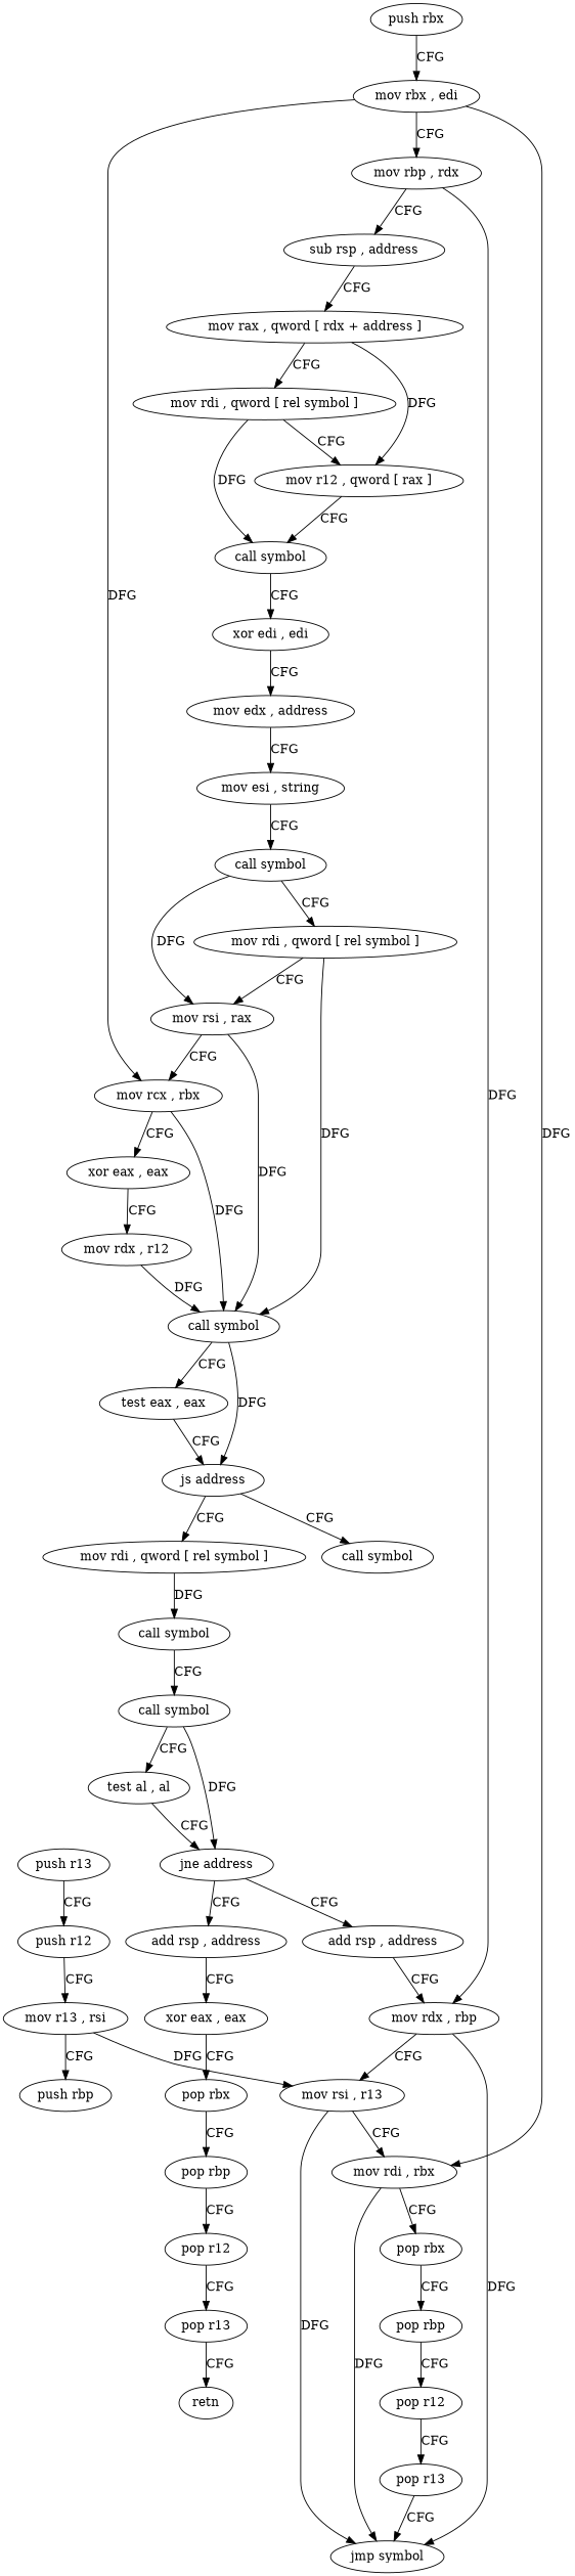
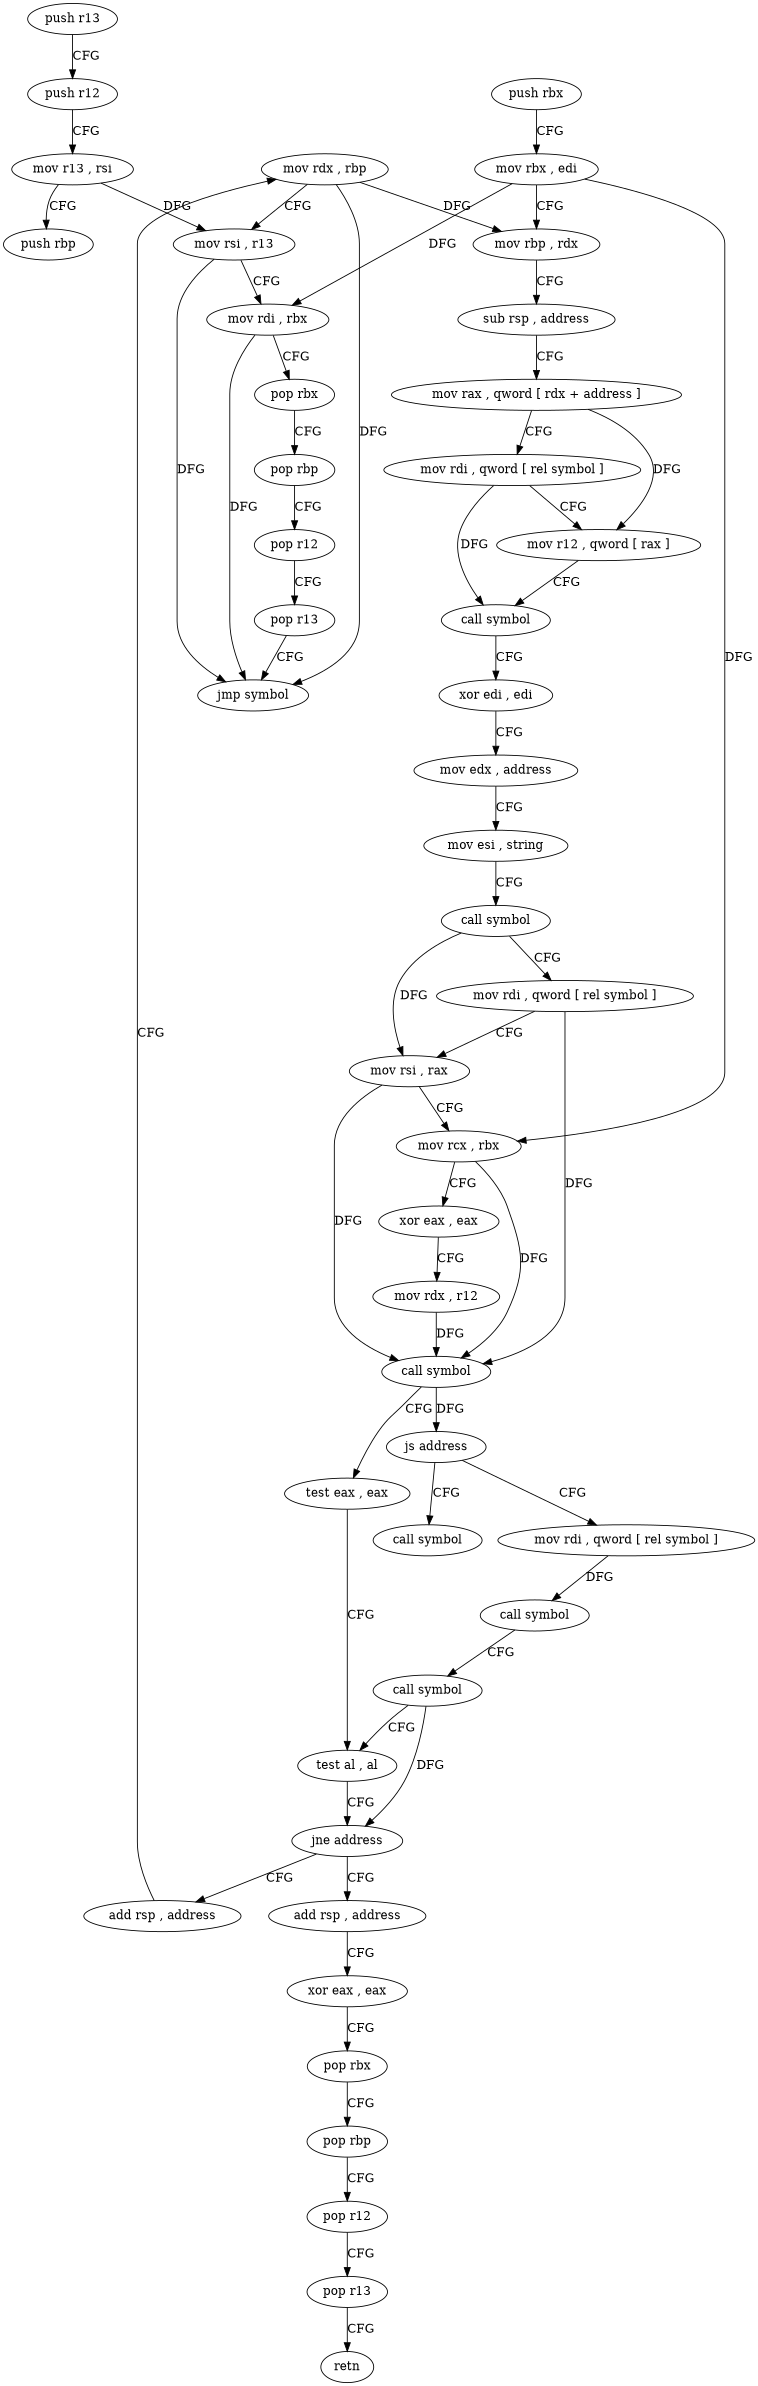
  digraph {
    n1 [label="push r13"]
    n2 [label="push r12"]
    n3 [label="mov r13 , rsi"]
    n4 [label="push rbp"]
    n5 [label="mov rsi , r13"]
    n6 [label="mov rdi , rbx"]
    n7 [label="jmp symbol"]
    n8 [label="push rbx"]
    n9 [label="mov rbx , edi"]
    n10 [label="mov rbp , rdx"]
    n11 [label="mov rcx , rbx"]
    n12 [label="sub rsp , address"]
    n13 [label="mov rdx , rbp"]
    n14 [label="call symbol"]
    n15 [label="xor eax , eax"]
    n16 [label="pop rbx"]
    n17 [label="mov rax , qword [ rdx + address ]"]
    n18 [label="mov rdi , qword [ rel symbol ]"]
    n19 [label="mov r12 , qword [ rax ]"]
    n20 [label="call symbol"]
    n21 [label="xor edi , edi"]
    n22 [label="mov rdx , r12"]
    n23 [label="mov edx , address"]
    n24 [label="mov esi , string"]
    n25 [label="call symbol"]
    n26 [label="mov rdi , qword [ rel symbol ]"]
    n27 [label="mov rsi , rax"]
    n28 [label="test eax , eax"]
    n29 [label="js address"]
    n30 [label="call symbol"]
    n31 [label="mov rdi , qword [ rel symbol ]"]
    n32 [label="call symbol"]
    n33 [label="call symbol"]
    n34 [label="test al , al"]
    n35 [label="jne address"]
    n36 [label="add rsp , address"]
    n37 [label="add rsp , address"]
    n38 [label="xor eax , eax"]
    n39 [label="pop rbx"]
    n40 [label="pop rbp"]
    n41 [label="pop r12"]
    n42 [label="pop r13"]
    n43 [label="pop rbp"]
    n44 [label="pop r12"]
    n45 [label="pop r13"]
    n46 [label=retn]
    n1 -> n2 [label=CFG]
    n2 -> n3 [label=CFG]
    n3 -> n4 [label=CFG]
    n3 -> n5 [label=DFG]
    n5 -> n6 [label=CFG]
    n5 -> n7 [label=DFG]
    n6 -> n7 [label=DFG]
    n6 -> n16 [label=CFG]
    n8 -> n9 [label=CFG]
    n9 -> n6 [label=DFG]
    n9 -> n10 [label=CFG]
    n9 -> n11 [label=DFG]
    n10 -> n12 [label=CFG]
-   n10 -> n13 [label=DFG]
+   n13 -> n10 [label=DFG]
    n11 -> n14 [label=DFG]
    n11 -> n15 [label=CFG]
    n12 -> n17 [label=CFG]
    n13 -> n5 [label=CFG]
    n13 -> n7 [label=DFG]
    n14 -> n28 [label=CFG]
    n14 -> n29 [label=DFG]
    n15 -> n22 [label=CFG]
    n16 -> n40 [label=CFG]
    n17 -> n18 [label=CFG]
    n17 -> n19 [label=DFG]
    n18 -> n19 [label=CFG]
    n18 -> n20 [label=DFG]
    n19 -> n20 [label=CFG]
    n20 -> n21 [label=CFG]
    n21 -> n23 [label=CFG]
    n22 -> n14 [label=DFG]
    n23 -> n24 [label=CFG]
    n24 -> n25 [label=CFG]
    n25 -> n26 [label=CFG]
    n25 -> n27 [label=DFG]
    n26 -> n14 [label=DFG]
    n26 -> n27 [label=CFG]
    n27 -> n11 [label=CFG]
    n27 -> n14 [label=DFG]
-   n28 -> n29 [label=CFG]
+   n28 -> n34 [label=CFG]
    n29 -> n30 [label=CFG]
    n29 -> n31 [label=CFG]
    n31 -> n32 [label=DFG]
    n32 -> n33 [label=CFG]
    n33 -> n34 [label=CFG]
    n33 -> n35 [label=DFG]
    n34 -> n35 [label=CFG]
    n35 -> n36 [label=CFG]
    n35 -> n37 [label=CFG]
    n36 -> n13 [label=CFG]
    n37 -> n38 [label=CFG]
    n38 -> n39 [label=CFG]
    n39 -> n43 [label=CFG]
    n40 -> n41 [label=CFG]
    n41 -> n42 [label=CFG]
    n42 -> n7 [label=CFG]
    n43 -> n44 [label=CFG]
    n44 -> n45 [label=CFG]
    n45 -> n46 [label=CFG]
  }
